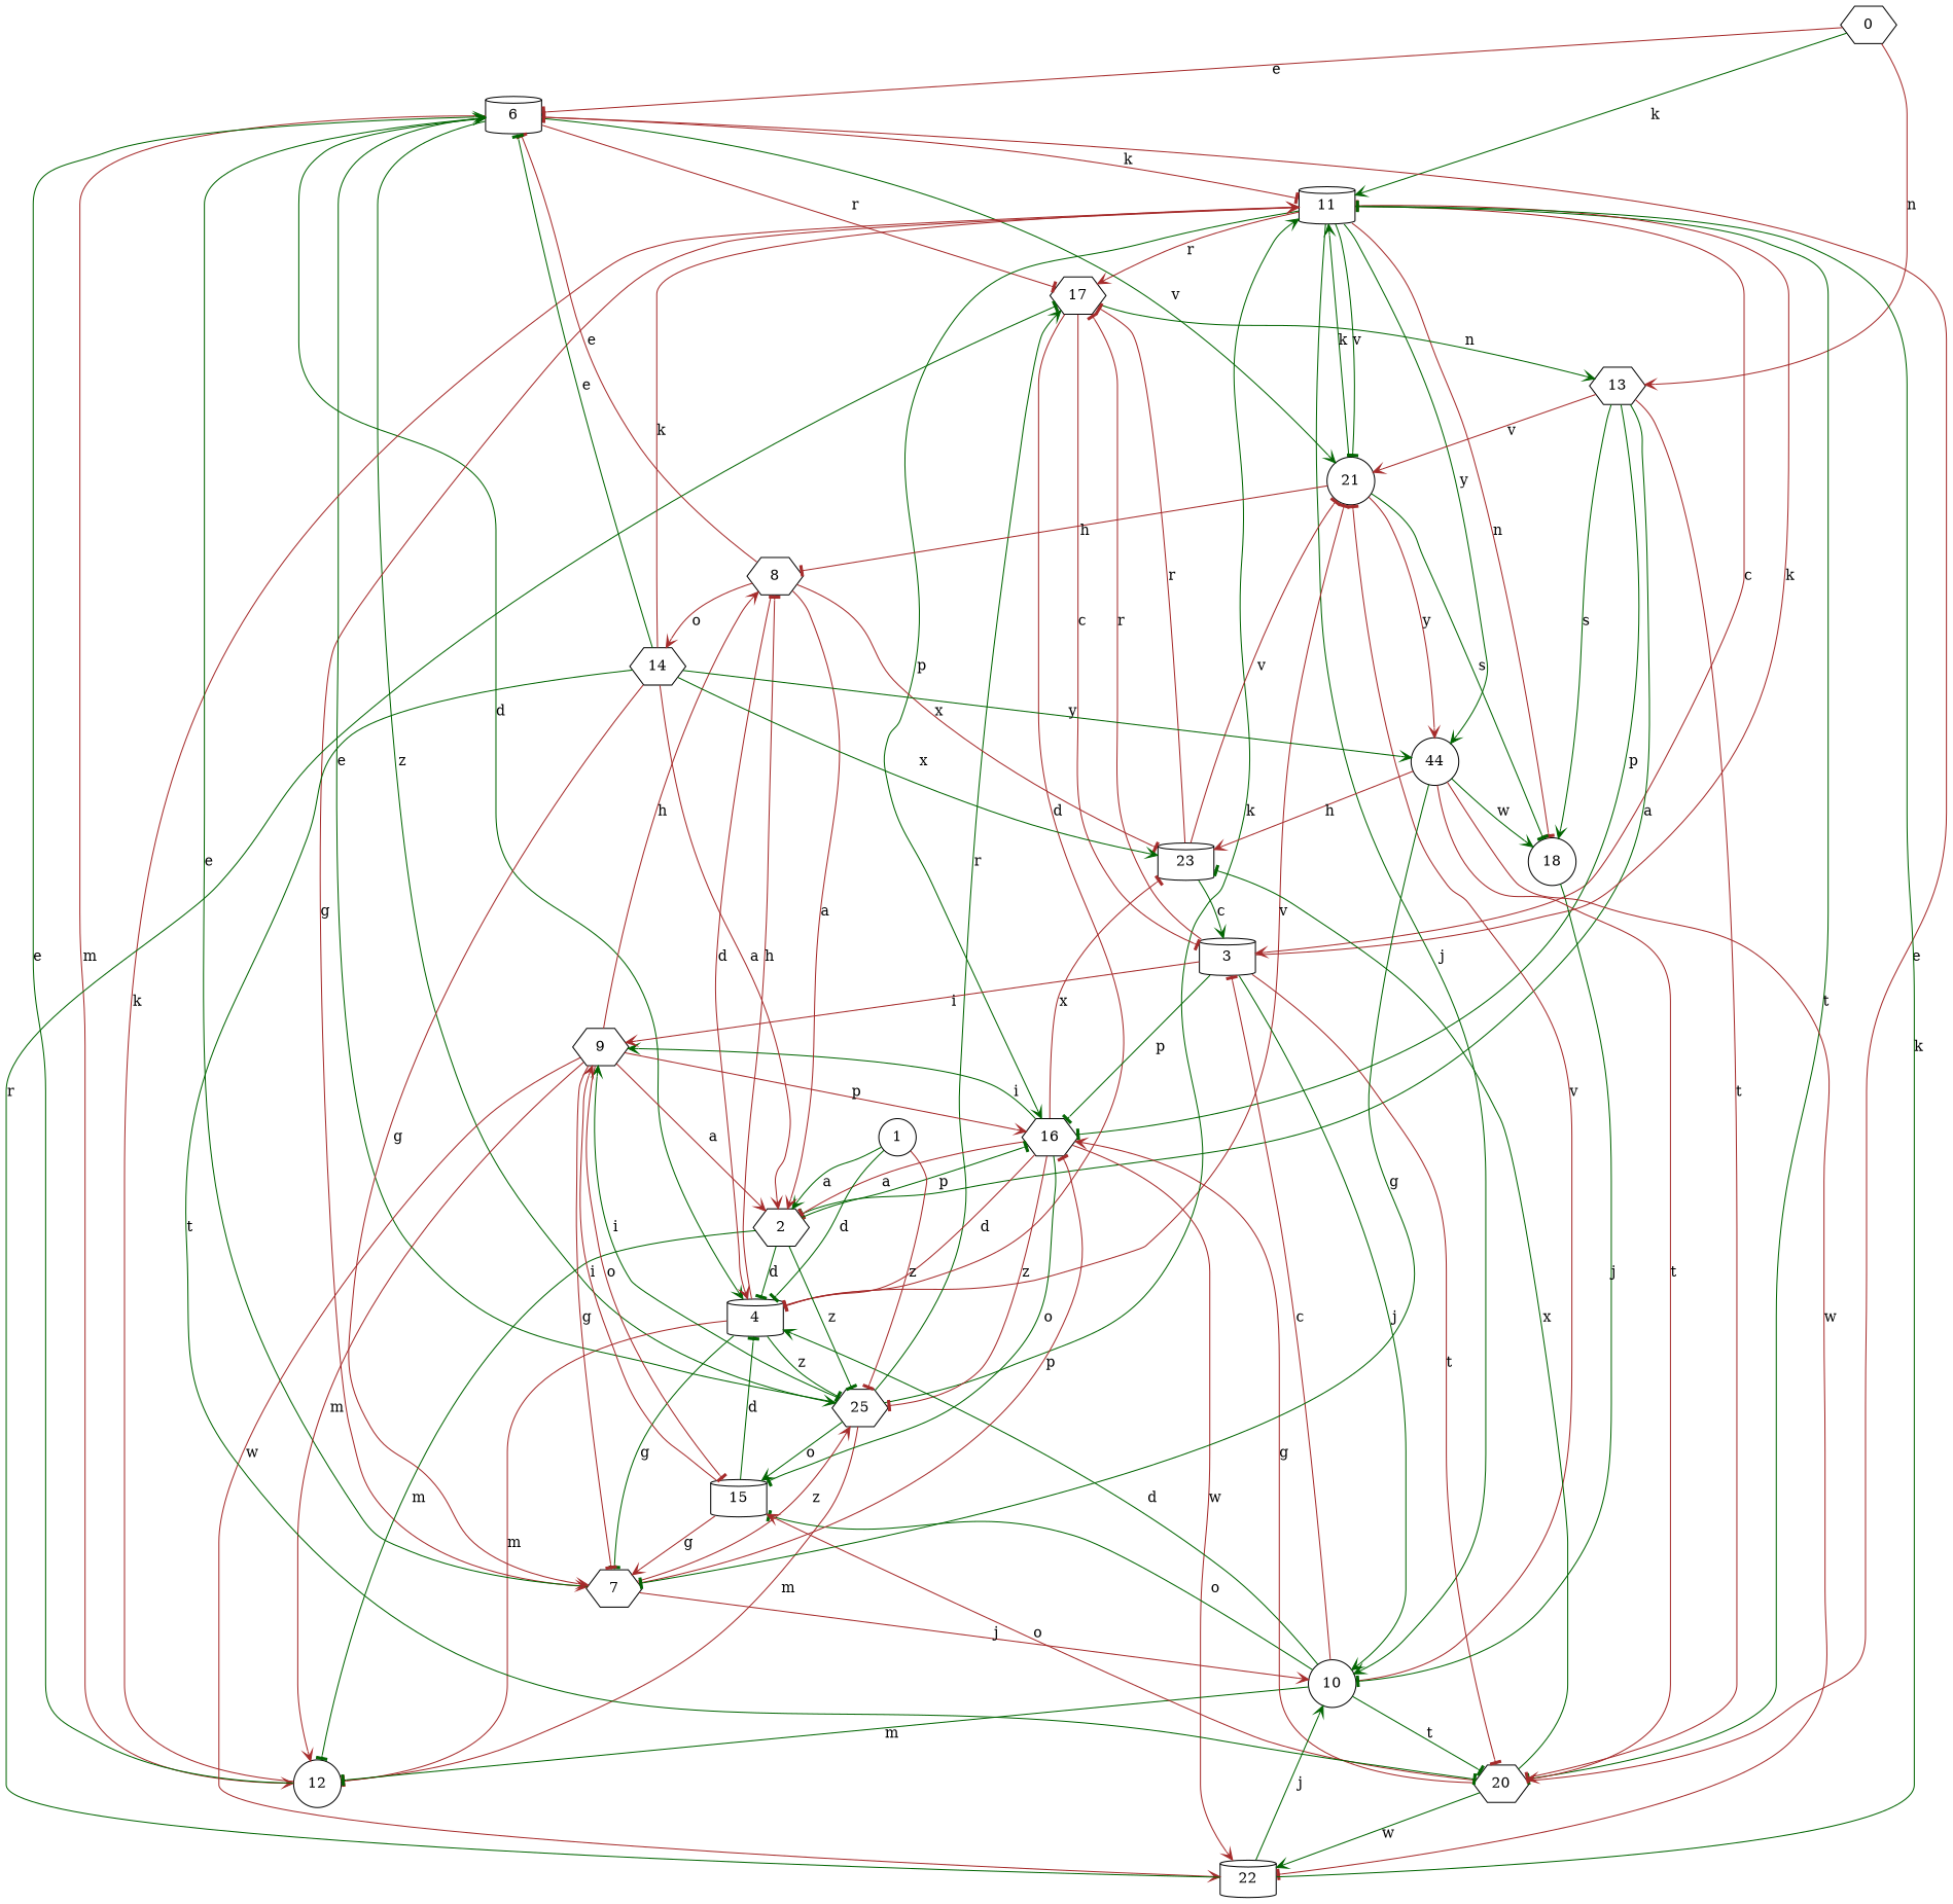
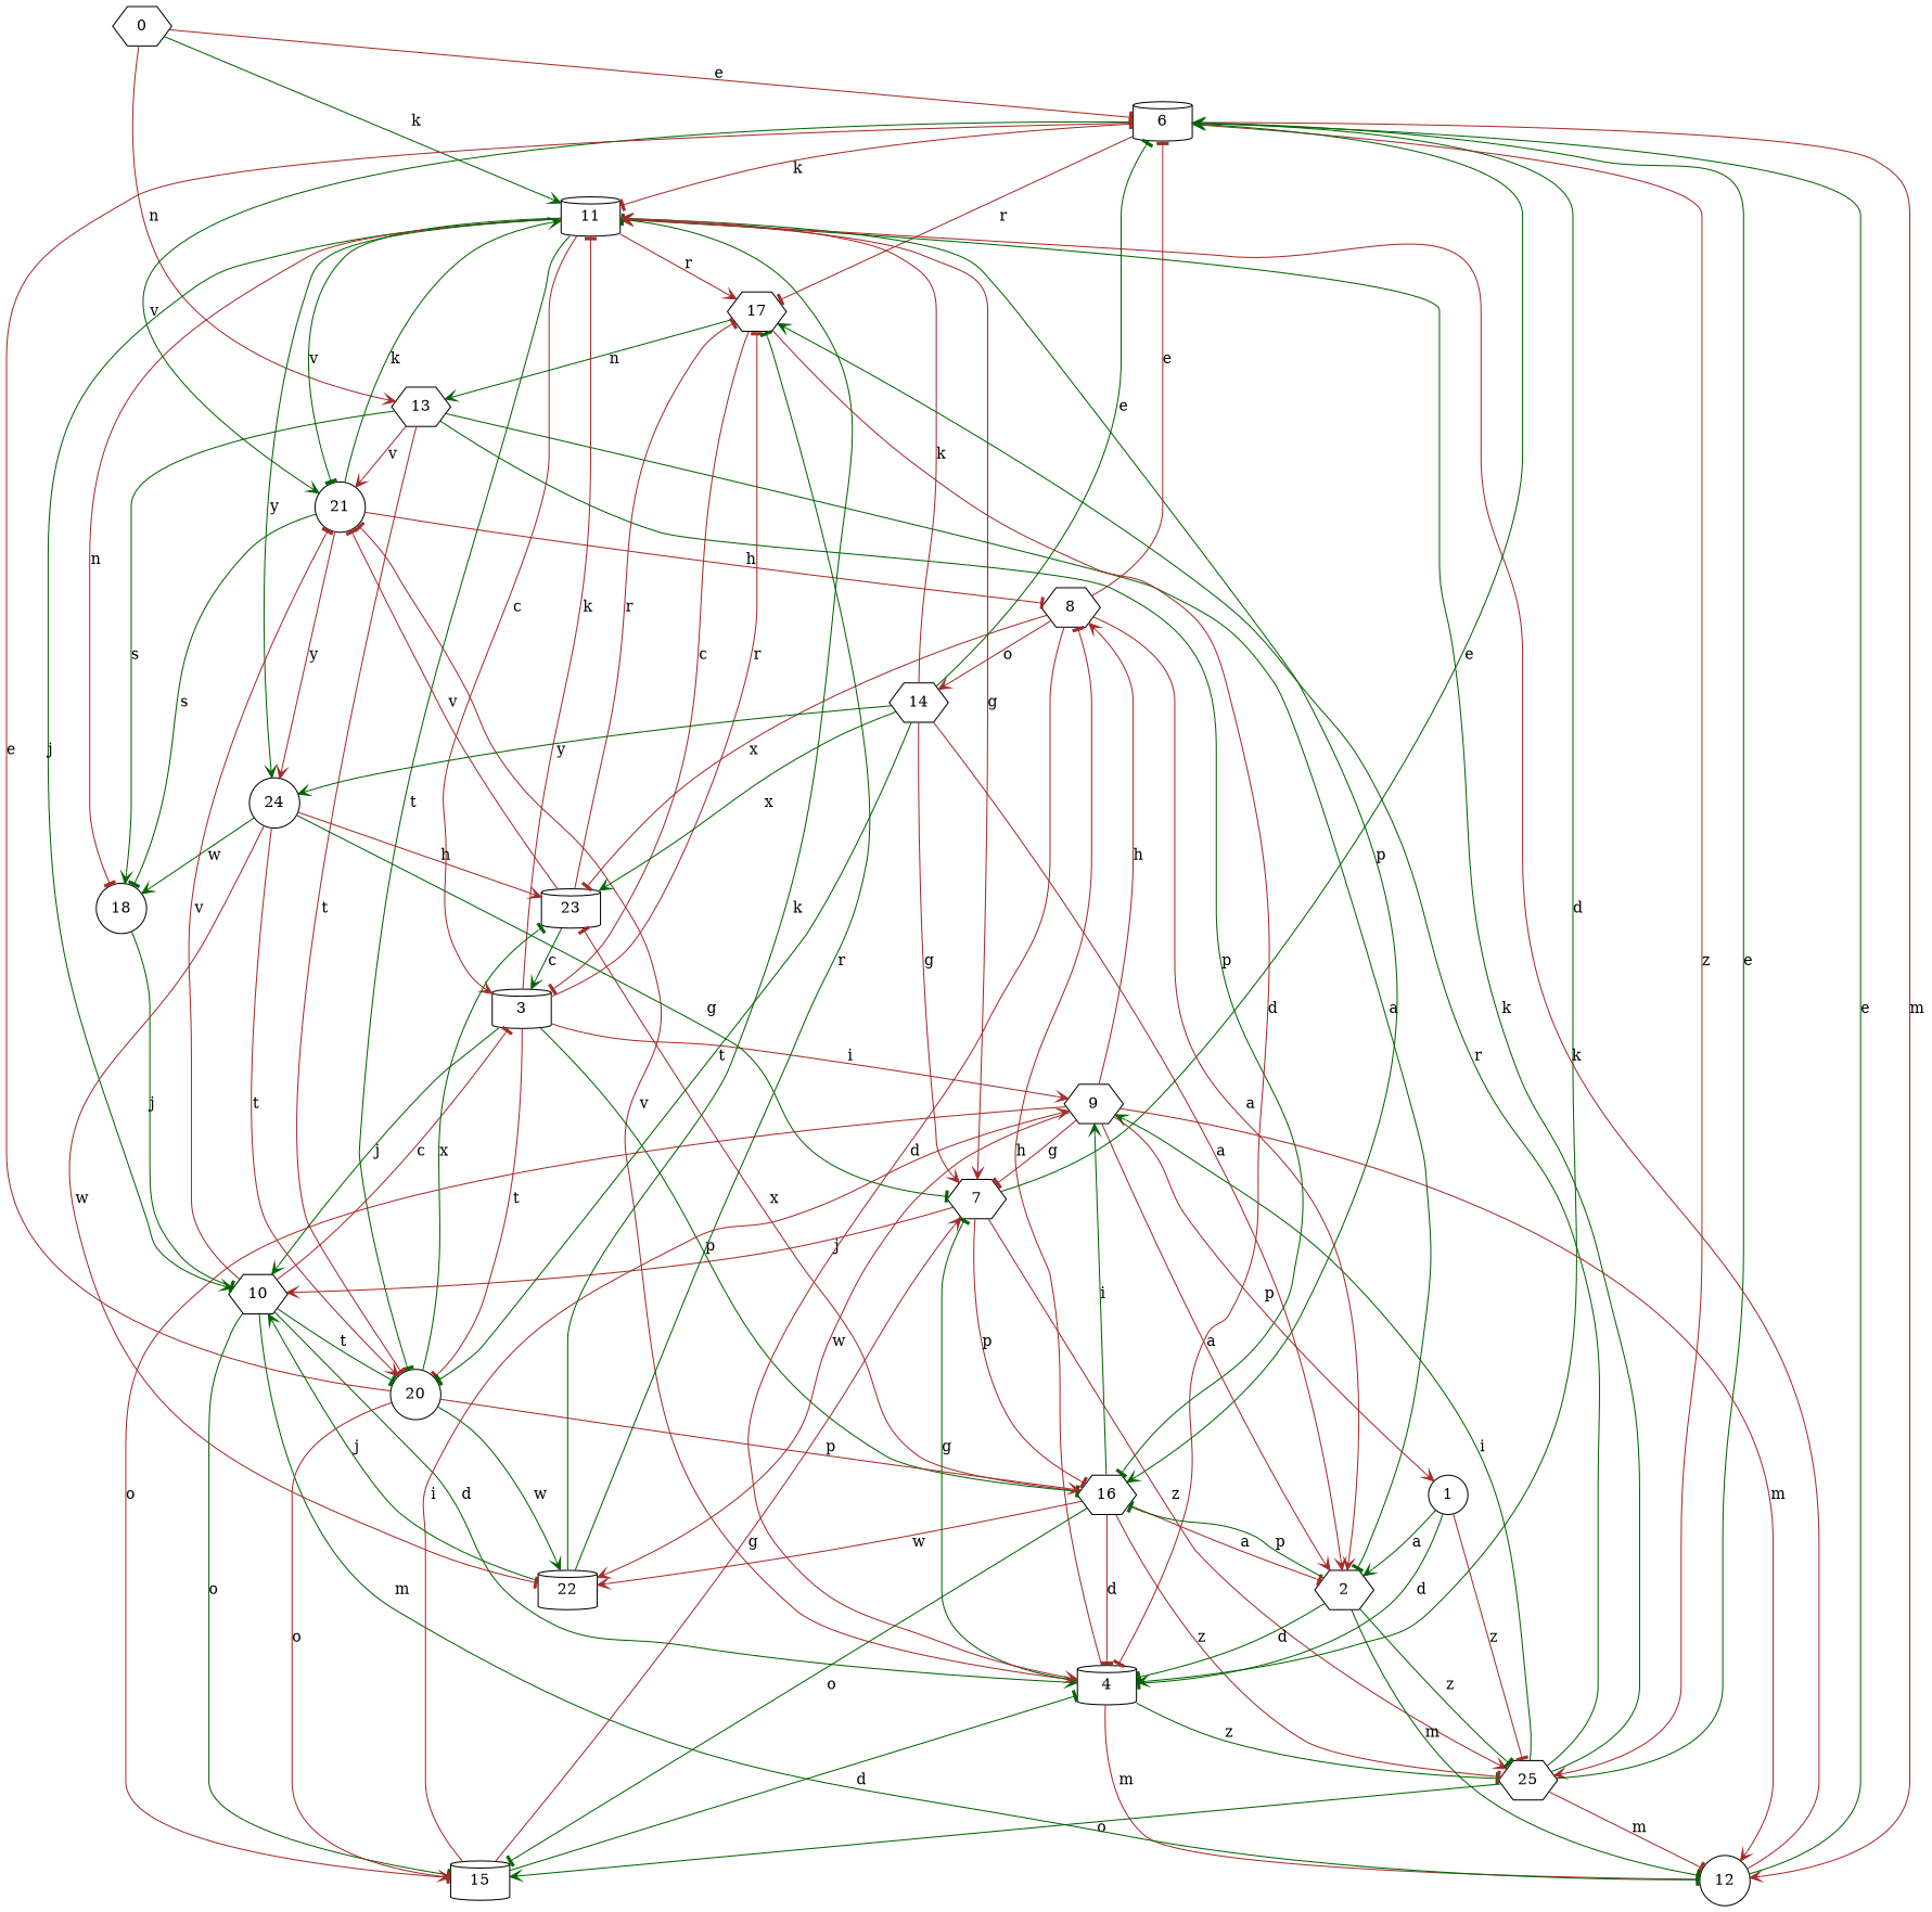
  strict digraph {
    node [shape=hexagon]
    edge [arrowhead=tee color=brown]
    6 [shape=cylinder]
    0
    11 [shape=cylinder]
    13
    4 [shape=cylinder]
    25
    12 [shape=circle]
    17
    21 [shape=circle]
    16
    3 [shape=cylinder]
-   10 [shape=circle]
-   20
+   10
+   20 [shape=circle]
    7
    18 [shape=circle]
-   24 [shape=circle label=44]
+   24 [shape=circle]
    2
    1 [shape=circle]
    8
    9
    15 [shape=cylinder]
    23 [shape=cylinder]
    22 [shape=cylinder]
    14
    6 -> 11 [label=k]
    6 -> 4 [arrowhead=vee color=darkgreen label=d]
-   6 -> 25 [arrowhead=vee color=darkgreen label=z]
+   6 -> 25 [arrowhead=vee label=z]
    6 -> 12 [arrowhead=vee label=m]
    6 -> 17 [label=r]
    6 -> 21 [arrowhead=vee color=darkgreen label=v]
    0 -> 6 [label=e]
    0 -> 11 [arrowhead=vee color=darkgreen label=k]
    0 -> 13 [arrowhead=vee label=n]
    11 -> 17 [arrowhead=vee label=r]
    11 -> 21 [color=darkgreen label=v]
    11 -> 16 [arrowhead=vee color=darkgreen label=p]
    11 -> 3 [arrowhead=vee label=c]
    11 -> 10 [arrowhead=vee color=darkgreen label=j]
    11 -> 20 [color=darkgreen label=t]
    11 -> 7 [arrowhead=vee label=g]
    11 -> 18 [label=n]
    11 -> 24 [arrowhead=vee color=darkgreen label=y]
    13 -> 21 [arrowhead=vee label=v]
    13 -> 16 [color=darkgreen label=p]
    13 -> 20 [label=t]
    13 -> 18 [arrowhead=vee color=darkgreen label=s]
    13 -> 2 [color=darkgreen label=a]
    4 -> 25 [color=darkgreen label=z]
    4 -> 12 [label=m]
    4 -> 21 [label=v]
    4 -> 7 [color=darkgreen label=g]
    4 -> 8 [label=h]
    25 -> 6 [arrowhead=vee color=darkgreen label=e]
    25 -> 11 [arrowhead=vee color=darkgreen label=k]
    25 -> 12 [label=m]
    25 -> 17 [arrowhead=vee color=darkgreen label=r]
    25 -> 9 [arrowhead=vee color=darkgreen label=i]
    25 -> 15 [arrowhead=vee color=darkgreen label=o]
    12 -> 6 [arrowhead=vee color=darkgreen label=e]
    12 -> 11 [arrowhead=vee label=k]
    17 -> 13 [arrowhead=vee color=darkgreen label=n]
    17 -> 4 [label=d]
    17 -> 3 [label=c]
    21 -> 11 [arrowhead=vee color=darkgreen label=k]
    21 -> 18 [color=darkgreen label=s]
    21 -> 24 [arrowhead=vee label=y]
    21 -> 8 [label=h]
    16 -> 4 [label=d]
    16 -> 25 [label=z]
    16 -> 2 [label=a]
    16 -> 9 [arrowhead=vee color=darkgreen label=i]
    16 -> 15 [color=darkgreen label=o]
    16 -> 23 [label=x]
    16 -> 22 [arrowhead=vee label=w]
    3 -> 11 [label=k]
    3 -> 17 [label=r]
    3 -> 16 [color=darkgreen label=p]
    3 -> 10 [arrowhead=vee color=darkgreen label=j]
    3 -> 20 [label=t]
    3 -> 9 [arrowhead=vee label=i]
    10 -> 4 [arrowhead=vee color=darkgreen label=d]
    10 -> 12 [color=darkgreen label=m]
    10 -> 21 [label=v]
    10 -> 3 [label=c]
    10 -> 20 [color=darkgreen label=t]
    10 -> 15 [color=darkgreen label=o]
    20 -> 6 [label=e]
-   20 -> 16 [arrowhead=vee label=g]
+   20 -> 16 [arrowhead=vee label=p]
    20 -> 15 [arrowhead=vee label=o]
    20 -> 23 [color=darkgreen label=x]
    20 -> 22 [arrowhead=vee color=darkgreen label=w]
    7 -> 6 [arrowhead=vee color=darkgreen label=e]
    7 -> 25 [arrowhead=vee label=z]
    7 -> 16 [label=p]
    7 -> 10 [arrowhead=vee label=j]
    18 -> 10 [color=darkgreen label=j]
    24 -> 20 [arrowhead=vee label=t]
    24 -> 7 [color=darkgreen label=g]
    24 -> 18 [arrowhead=vee color=darkgreen label=w]
    24 -> 23 [arrowhead=vee label=h]
    24 -> 22 [label=w]
    2 -> 4 [color=darkgreen label=d]
    2 -> 25 [color=darkgreen label=z]
    2 -> 12 [color=darkgreen label=m]
    2 -> 16 [color=darkgreen label=p]
    1 -> 4 [color=darkgreen label=d]
    1 -> 25 [label=z]
    1 -> 2 [arrowhead=vee color=darkgreen label=a]
    8 -> 6 [label=e]
    8 -> 4 [arrowhead=vee label=d]
    8 -> 2 [arrowhead=vee label=a]
    8 -> 23 [label=x]
    8 -> 14 [arrowhead=vee label=o]
    9 -> 12 [arrowhead=vee label=m]
-   9 -> 16 [arrowhead=vee label=p]
+   9 -> 1 [arrowhead=vee label=p]
    9 -> 7 [label=g]
    9 -> 2 [arrowhead=vee label=a]
    9 -> 8 [arrowhead=vee label=h]
    9 -> 15 [label=o]
    9 -> 22 [arrowhead=vee label=w]
    15 -> 4 [color=darkgreen label=d]
    15 -> 7 [arrowhead=vee label=g]
    15 -> 9 [arrowhead=vee label=i]
    23 -> 17 [label=r]
    23 -> 21 [label=v]
    23 -> 3 [arrowhead=vee color=darkgreen label=c]
    22 -> 11 [color=darkgreen label=k]
    22 -> 17 [color=darkgreen label=r]
    22 -> 10 [arrowhead=vee color=darkgreen label=j]
    14 -> 6 [color=darkgreen label=e]
    14 -> 11 [arrowhead=vee label=k]
    14 -> 20 [color=darkgreen label=t]
    14 -> 7 [arrowhead=vee label=g]
    14 -> 24 [arrowhead=vee color=darkgreen label=y]
    14 -> 2 [arrowhead=vee label=a]
    14 -> 23 [arrowhead=vee color=darkgreen label=x]
  }
